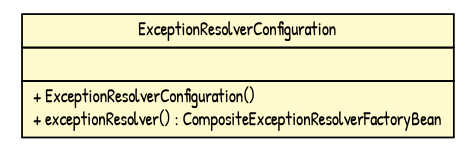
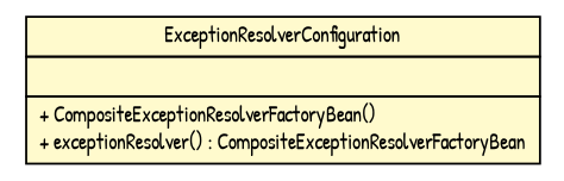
  digraph {
    nodesep=0.25
    ranksep=0.5
    fontname="Patrick Hand"
-   n1 [fontcolor=black fontname="Patrick Hand" fontsize=10.0 label=<<table title="com.yirendai.oss.lib.errorhandle.starter.ExceptionResolverConfiguration" border="0" cellborder="1" cellspacing="0" cellpadding="2" port="p" bgcolor="lemonChiffon" href="./ExceptionResolverConfiguration.html"> 		<tr><td><table border="0" cellspacing="0" cellpadding="1"> <tr><td align="center" balign="center"> ExceptionResolverConfiguration </td></tr> 		</table></td></tr> 		<tr><td><table border="0" cellspacing="0" cellpadding="1"> <tr><td align="left" balign="left">  </td></tr> 		</table></td></tr> 		<tr><td><table border="0" cellspacing="0" cellpadding="1"> <tr><td align="left" balign="left"> + ExceptionResolverConfiguration() </td></tr> <tr><td align="left" balign="left"> + exceptionResolver() : CompositeExceptionResolverFactoryBean </td></tr> 		</table></td></tr> 		</table>> shape=plaintext]
+   n1 [fontcolor=black fontname="Patrick Hand" fontsize=10.0 label=<<table title="com.yirendai.oss.lib.errorhandle.starter.ExceptionResolverConfiguration" border="0" cellborder="1" cellspacing="0" cellpadding="2" port="p" bgcolor="lemonChiffon" href="./ExceptionResolverConfiguration.html"> 		<tr><td><table border="0" cellspacing="0" cellpadding="1"> <tr><td align="center" balign="center"> ExceptionResolverConfiguration </td></tr> 		</table></td></tr> 		<tr><td><table border="0" cellspacing="0" cellpadding="1"> <tr><td align="left" balign="left">  </td></tr> 		</table></td></tr> 		<tr><td><table border="0" cellspacing="0" cellpadding="1"> <tr><td align="left" balign="left"> + CompositeExceptionResolverFactoryBean() </td></tr> <tr><td align="left" balign="left"> + exceptionResolver() : CompositeExceptionResolverFactoryBean </td></tr> 		</table></td></tr> 		</table>> shape=plaintext]
  }
